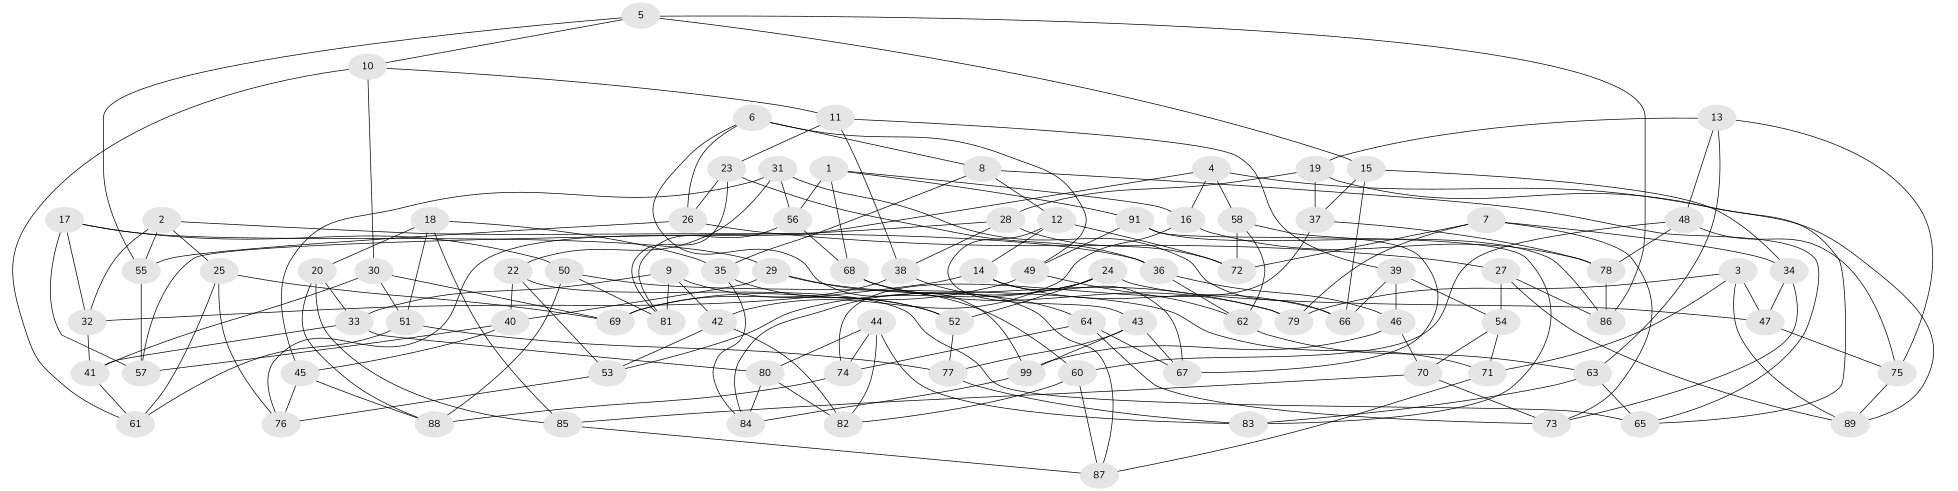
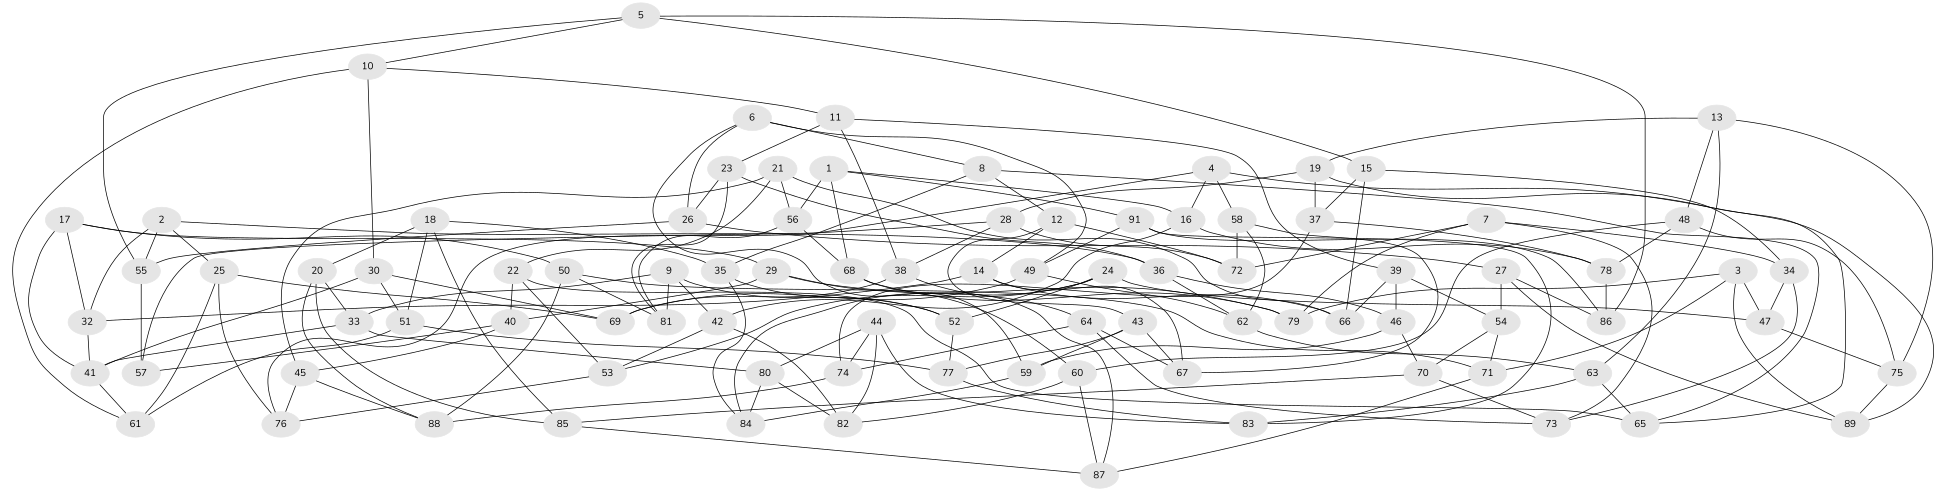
  graph {
    fontname=Nunito
    node [color=gray90 fontname=Nunito style=filled]
    edge [fontname=Nunito]
    1
    16
    n3 [label=91]
    56
    68
    42
    78
    86
    49
    83
    81
    79
    87
    2
    25
    32
    36
    55
    76
    61
    69
    41
    46
    62
    57
    3
    47
    71
    89
    75
    4
    58
    72
    67
    5
    10
    15
    11
    30
    34
    66
    37
    6
    8
    26
-   59 [label=99]
+   59
    12
    35
    65
    27
    84
    7
    73
    14
    43
    52
    9
    33
    80
    53
    82
    77
    23
    38
    39
    51
    64
    54
    13
    19
    48
    63
    28
    60
    74
    17
    29
    50
    40
    88
    18
    20
    85
-   21 [label=31]
+   21
    22
    45
    24
    70
    44
    1 -- 16
    1 -- n3
    1 -- 56
    1 -- 68
    16 -- 42
    16 -- 78
    n3 -- 86
    n3 -- 49
    n3 -- 83
    56 -- 68
    56 -- 81
    68 -- 79
    68 -- 87
    42 -- 53
    42 -- 82
    78 -- 86
    49 -- 69
    49 -- 62
    2 -- 25
    2 -- 32
    2 -- 36
    2 -- 55
    25 -- 76
    25 -- 61
    25 -- 69
    32 -- 41
    36 -- 46
    36 -- 62
    55 -- 57
    41 -- 61
    46 -- 59
    46 -- 70
    62 -- 63
    3 -- 79
    3 -- 47
    3 -- 71
    3 -- 89
    47 -- 75
    71 -- 87
    75 -- 89
    4 -- 16
    4 -- 76
    4 -- 89
    4 -- 58
    58 -- 62
    58 -- 72
    58 -- 67
    5 -- 86
    5 -- 55
    5 -- 10
    5 -- 15
    10 -- 61
    10 -- 11
    10 -- 30
    15 -- 34
    15 -- 66
    15 -- 37
    11 -- 23
    11 -- 38
    11 -- 39
    30 -- 69
    30 -- 41
    30 -- 51
    34 -- 47
    34 -- 73
    37 -- 78
    37 -- 74
    6 -- 49
    6 -- 8
    6 -- 26
    6 -- 59
    8 -- 12
    8 -- 35
    8 -- 65
    26 -- 55
    26 -- 27
    59 -- 84
    12 -- 72
    12 -- 14
    12 -- 43
    35 -- 84
    35 -- 52
    27 -- 86
    27 -- 89
    27 -- 54
    7 -- 79
    7 -- 72
    7 -- 34
    7 -- 73
    14 -- 32
    14 -- 67
    14 -- 66
    43 -- 67
    43 -- 59
    43 -- 77
    52 -- 77
    9 -- 42
    9 -- 81
    9 -- 52
    9 -- 33
    33 -- 41
    33 -- 80
    80 -- 84
    80 -- 82
    53 -- 76
    77 -- 83
    23 -- 81
    23 -- 36
    23 -- 26
    38 -- 69
    38 -- 64
    39 -- 46
    39 -- 66
    39 -- 54
    51 -- 61
    51 -- 77
    64 -- 67
    64 -- 73
    64 -- 74
    54 -- 71
    54 -- 70
    13 -- 75
    13 -- 19
    13 -- 48
    13 -- 63
    19 -- 37
    19 -- 65
    19 -- 28
    48 -- 78
    48 -- 75
    48 -- 60
    63 -- 83
    63 -- 65
    28 -- 57
    28 -- 72
    28 -- 38
    60 -- 87
    60 -- 82
    74 -- 88
    17 -- 32
-   17 -- 57
+   17 -- 41
    17 -- 29
    17 -- 50
    29 -- 79
    29 -- 60
    29 -- 40
    50 -- 81
    50 -- 71
    50 -- 88
    40 -- 57
    40 -- 45
    18 -- 35
    18 -- 51
    18 -- 20
    18 -- 85
    20 -- 33
    20 -- 88
    20 -- 85
    85 -- 87
    21 -- 56
    21 -- 66
    21 -- 22
    21 -- 45
    22 -- 65
    22 -- 53
    22 -- 40
    45 -- 76
    45 -- 88
    24 -- 47
    24 -- 84
    24 -- 52
    24 -- 53
    70 -- 73
    70 -- 85
    44 -- 83
    44 -- 80
    44 -- 82
    44 -- 74
  }
